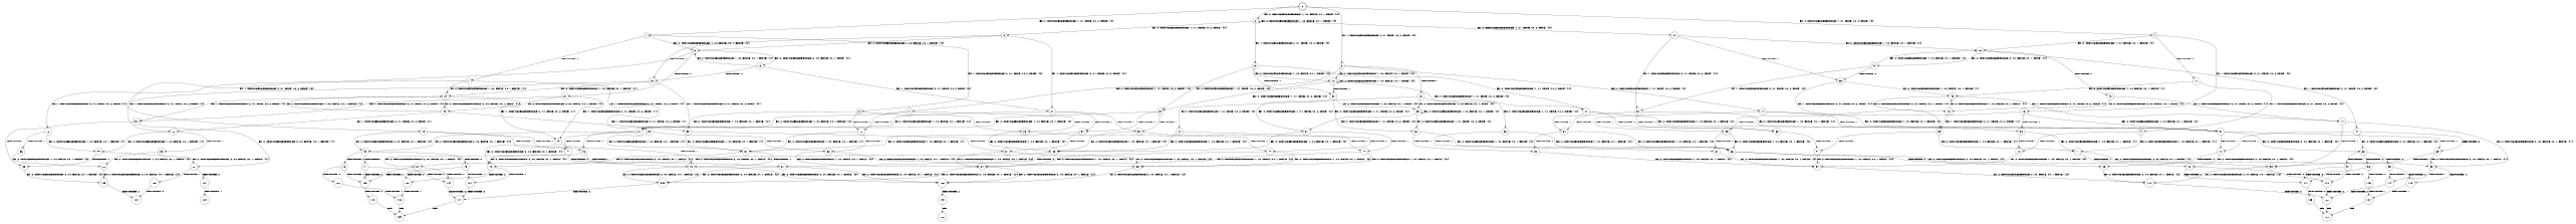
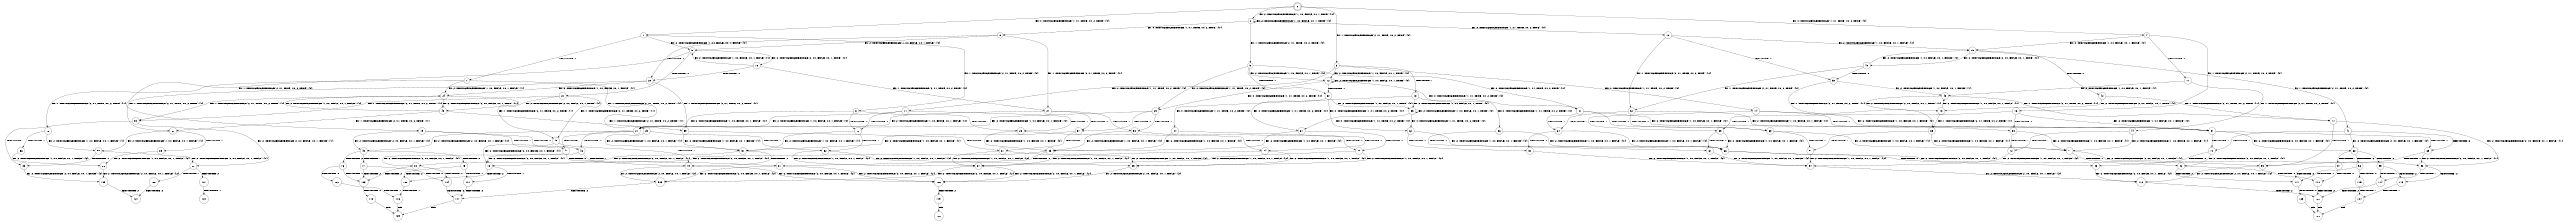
  digraph {
    node [shape=circle]
    0 [peripheries=2]
    1
    2
    3
    4
    5
    6
    7
    8
    9
    10
    11
    12
    13
    14
    15
    16
    17
    18
    19
    20
    21
    22
    23
    24
    25
    26
    27
    28
    29
    30
    31
    32
    33
    34
    35
    36
    37
    38
    39
    40
    41
    42
    43
    44
    45
    46
    47
    48
    49
    50
    51
    52
    53
    54
    55
    56
    57
    58
    59
    60
    61
    62
    63
    64
    65
    66
    67
    68
    69
    70
    71
    72
    73
    74
    75
    76
    77
    78
    79
    80
    81
    82
    83
    84
    85
    86
    87
    88
    89
    90
    91
    92
    93
    94
    95
    96
    97
    98
    99
    100
    101
    102
    103
    104
    n106 [label=505]
    106
    107
    n109 [label=188]
    109
    110
    111
    112
    113
    114
    115
    116
    117
    118
    119
    120
    121
    122
    123
    124
    125
    126
    128
    0 -> 1 [label="EX !0 !ATOMIC_EXCH_BRANCH (1, +1, TRUE, +0, 2, TRUE) !{0}"]
    0 -> 2 [label="EX !2 !ATOMIC_EXCH_BRANCH (1, +0, FALSE, +0, 1, TRUE) !{0}"]
    0 -> 3 [label="EX !1 !ATOMIC_EXCH_BRANCH (2, +1, TRUE, +0, 2, TRUE) !{0}"]
    0 -> 4 [label="EX !0 !ATOMIC_EXCH_BRANCH (1, +1, TRUE, +0, 2, TRUE) !{0}"]
    1 -> 5 [label="EX !2 !ATOMIC_EXCH_BRANCH (1, +0, FALSE, +0, 1, FALSE) !{0}"]
    1 -> 6 [label="EX !1 !ATOMIC_EXCH_BRANCH (2, +1, TRUE, +0, 2, TRUE) !{0}"]
    1 -> 7 [label="TERMINATE !0"]
    2 -> 2 [label="EX !2 !ATOMIC_EXCH_BRANCH (1, +0, FALSE, +0, 1, TRUE) !{0}"]
    2 -> 8 [label="EX !0 !ATOMIC_EXCH_BRANCH (1, +1, TRUE, +0, 2, TRUE) !{0}"]
    2 -> 9 [label="EX !1 !ATOMIC_EXCH_BRANCH (2, +1, TRUE, +0, 2, TRUE) !{0}"]
    2 -> 10 [label="EX !0 !ATOMIC_EXCH_BRANCH (1, +1, TRUE, +0, 2, TRUE) !{0}"]
    3 -> 11 [label="EX !0 !ATOMIC_EXCH_BRANCH (1, +1, TRUE, +0, 2, TRUE) !{0}"]
    3 -> 12 [label="EX !2 !ATOMIC_EXCH_BRANCH (1, +0, FALSE, +0, 1, TRUE) !{0}"]
    3 -> 13 [label="TERMINATE !1"]
    3 -> 14 [label="EX !0 !ATOMIC_EXCH_BRANCH (1, +1, TRUE, +0, 2, TRUE) !{0}"]
    4 -> 15 [label="EX !2 !ATOMIC_EXCH_BRANCH (1, +0, FALSE, +0, 1, FALSE) !{0}"]
    4 -> 16 [label="EX !1 !ATOMIC_EXCH_BRANCH (2, +1, TRUE, +0, 2, TRUE) !{0}"]
    4 -> 17 [label="TERMINATE !0"]
    5 -> 18 [label="EX !2 !ATOMIC_EXCH_BRANCH (2, +0, FALSE, +0, 1, TRUE) !{0}"]
    5 -> 19 [label="EX !1 !ATOMIC_EXCH_BRANCH (2, +1, TRUE, +0, 2, TRUE) !{0}"]
    5 -> 20 [label="TERMINATE !0"]
    6 -> 21 [label="EX !2 !ATOMIC_EXCH_BRANCH (1, +0, FALSE, +0, 1, FALSE) !{0}"]
    6 -> 22 [label="TERMINATE !0"]
    6 -> 23 [label="TERMINATE !1"]
    7 -> 24 [label="EX !2 !ATOMIC_EXCH_BRANCH (1, +0, FALSE, +0, 1, FALSE) !{1}"]
    7 -> 25 [label="EX !1 !ATOMIC_EXCH_BRANCH (2, +1, TRUE, +0, 2, TRUE) !{1}"]
    7 -> 26 [label="EX !1 !ATOMIC_EXCH_BRANCH (2, +1, TRUE, +0, 2, TRUE) !{1}"]
    8 -> 5 [label="EX !2 !ATOMIC_EXCH_BRANCH (1, +0, FALSE, +0, 1, FALSE) !{0}"]
    8 -> 27 [label="EX !1 !ATOMIC_EXCH_BRANCH (2, +1, TRUE, +0, 2, TRUE) !{0}"]
    8 -> 28 [label="TERMINATE !0"]
    9 -> 12 [label="EX !2 !ATOMIC_EXCH_BRANCH (1, +0, FALSE, +0, 1, TRUE) !{0}"]
    9 -> 29 [label="EX !0 !ATOMIC_EXCH_BRANCH (1, +1, TRUE, +0, 2, TRUE) !{0}"]
    9 -> 30 [label="TERMINATE !1"]
    9 -> 31 [label="EX !0 !ATOMIC_EXCH_BRANCH (1, +1, TRUE, +0, 2, TRUE) !{0}"]
    10 -> 15 [label="EX !2 !ATOMIC_EXCH_BRANCH (1, +0, FALSE, +0, 1, FALSE) !{0}"]
    10 -> 32 [label="EX !1 !ATOMIC_EXCH_BRANCH (2, +1, TRUE, +0, 2, TRUE) !{0}"]
    10 -> 33 [label="TERMINATE !0"]
    11 -> 21 [label="EX !2 !ATOMIC_EXCH_BRANCH (1, +0, FALSE, +0, 1, FALSE) !{0}"]
    11 -> 22 [label="TERMINATE !0"]
    11 -> 23 [label="TERMINATE !1"]
    12 -> 12 [label="EX !2 !ATOMIC_EXCH_BRANCH (1, +0, FALSE, +0, 1, TRUE) !{0}"]
    12 -> 29 [label="EX !0 !ATOMIC_EXCH_BRANCH (1, +1, TRUE, +0, 2, TRUE) !{0}"]
    12 -> 30 [label="TERMINATE !1"]
    12 -> 31 [label="EX !0 !ATOMIC_EXCH_BRANCH (1, +1, TRUE, +0, 2, TRUE) !{0}"]
    13 -> 34 [label="EX !0 !ATOMIC_EXCH_BRANCH (1, +1, TRUE, +0, 2, TRUE) !{0}"]
    13 -> 35 [label="EX !2 !ATOMIC_EXCH_BRANCH (1, +0, FALSE, +0, 1, TRUE) !{0}"]
    13 -> 36 [label="EX !0 !ATOMIC_EXCH_BRANCH (1, +1, TRUE, +0, 2, TRUE) !{0}"]
    14 -> 37 [label="EX !2 !ATOMIC_EXCH_BRANCH (1, +0, FALSE, +0, 1, FALSE) !{0}"]
    14 -> 38 [label="TERMINATE !0"]
    14 -> 39 [label="TERMINATE !1"]
    15 -> 40 [label="EX !2 !ATOMIC_EXCH_BRANCH (2, +0, FALSE, +0, 1, TRUE) !{0}"]
    15 -> 41 [label="EX !1 !ATOMIC_EXCH_BRANCH (2, +1, TRUE, +0, 2, TRUE) !{0}"]
    15 -> 42 [label="TERMINATE !0"]
    16 -> 37 [label="EX !2 !ATOMIC_EXCH_BRANCH (1, +0, FALSE, +0, 1, FALSE) !{0}"]
    16 -> 38 [label="TERMINATE !0"]
    16 -> 39 [label="TERMINATE !1"]
    17 -> 43 [label="EX !2 !ATOMIC_EXCH_BRANCH (1, +0, FALSE, +0, 1, FALSE) !{1}"]
    17 -> 44 [label="EX !1 !ATOMIC_EXCH_BRANCH (2, +1, TRUE, +0, 2, TRUE) !{1}"]
    18 -> 5 [label="EX !2 !ATOMIC_EXCH_BRANCH (1, +0, FALSE, +0, 1, FALSE) !{0}"]
    18 -> 27 [label="EX !1 !ATOMIC_EXCH_BRANCH (2, +1, TRUE, +0, 2, TRUE) !{0}"]
    18 -> 28 [label="TERMINATE !0"]
    19 -> 45 [label="EX !2 !ATOMIC_EXCH_BRANCH (2, +0, FALSE, +0, 1, FALSE) !{0}"]
    19 -> 46 [label="TERMINATE !0"]
    19 -> 47 [label="TERMINATE !1"]
    20 -> 48 [label="EX !2 !ATOMIC_EXCH_BRANCH (2, +0, FALSE, +0, 1, TRUE) !{1}"]
    20 -> 49 [label="EX !1 !ATOMIC_EXCH_BRANCH (2, +1, TRUE, +0, 2, TRUE) !{1}"]
    20 -> 50 [label="EX !1 !ATOMIC_EXCH_BRANCH (2, +1, TRUE, +0, 2, TRUE) !{1}"]
    21 -> 45 [label="EX !2 !ATOMIC_EXCH_BRANCH (2, +0, FALSE, +0, 1, FALSE) !{0}"]
    21 -> 46 [label="TERMINATE !0"]
    21 -> 47 [label="TERMINATE !1"]
    22 -> 51 [label="EX !2 !ATOMIC_EXCH_BRANCH (1, +0, FALSE, +0, 1, FALSE) !{1}"]
    22 -> 52 [label="TERMINATE !1"]
    23 -> 53 [label="EX !2 !ATOMIC_EXCH_BRANCH (1, +0, FALSE, +0, 1, FALSE) !{0}"]
    23 -> 54 [label="TERMINATE !0"]
    24 -> 48 [label="EX !2 !ATOMIC_EXCH_BRANCH (2, +0, FALSE, +0, 1, TRUE) !{1}"]
    24 -> 49 [label="EX !1 !ATOMIC_EXCH_BRANCH (2, +1, TRUE, +0, 2, TRUE) !{1}"]
    24 -> 50 [label="EX !1 !ATOMIC_EXCH_BRANCH (2, +1, TRUE, +0, 2, TRUE) !{1}"]
    25 -> 51 [label="EX !2 !ATOMIC_EXCH_BRANCH (1, +0, FALSE, +0, 1, FALSE) !{1}"]
    25 -> 52 [label="TERMINATE !1"]
    26 -> 55 [label="EX !2 !ATOMIC_EXCH_BRANCH (1, +0, FALSE, +0, 1, FALSE) !{1}"]
    26 -> 56 [label="TERMINATE !1"]
    27 -> 21 [label="EX !2 !ATOMIC_EXCH_BRANCH (1, +0, FALSE, +0, 1, FALSE) !{0}"]
    27 -> 57 [label="TERMINATE !0"]
    27 -> 58 [label="TERMINATE !1"]
    28 -> 24 [label="EX !2 !ATOMIC_EXCH_BRANCH (1, +0, FALSE, +0, 1, FALSE) !{1}"]
    28 -> 59 [label="EX !1 !ATOMIC_EXCH_BRANCH (2, +1, TRUE, +0, 2, TRUE) !{1}"]
    28 -> 60 [label="EX !1 !ATOMIC_EXCH_BRANCH (2, +1, TRUE, +0, 2, TRUE) !{1}"]
    29 -> 21 [label="EX !2 !ATOMIC_EXCH_BRANCH (1, +0, FALSE, +0, 1, FALSE) !{0}"]
    29 -> 57 [label="TERMINATE !0"]
    29 -> 58 [label="TERMINATE !1"]
    30 -> 35 [label="EX !2 !ATOMIC_EXCH_BRANCH (1, +0, FALSE, +0, 1, TRUE) !{0}"]
    30 -> 61 [label="EX !0 !ATOMIC_EXCH_BRANCH (1, +1, TRUE, +0, 2, TRUE) !{0}"]
    30 -> 62 [label="EX !0 !ATOMIC_EXCH_BRANCH (1, +1, TRUE, +0, 2, TRUE) !{0}"]
    31 -> 37 [label="EX !2 !ATOMIC_EXCH_BRANCH (1, +0, FALSE, +0, 1, FALSE) !{0}"]
    31 -> 63 [label="TERMINATE !0"]
    31 -> 64 [label="TERMINATE !1"]
    32 -> 37 [label="EX !2 !ATOMIC_EXCH_BRANCH (1, +0, FALSE, +0, 1, FALSE) !{0}"]
    32 -> 63 [label="TERMINATE !0"]
    32 -> 64 [label="TERMINATE !1"]
    33 -> 43 [label="EX !2 !ATOMIC_EXCH_BRANCH (1, +0, FALSE, +0, 1, FALSE) !{1}"]
    33 -> 65 [label="EX !1 !ATOMIC_EXCH_BRANCH (2, +1, TRUE, +0, 2, TRUE) !{1}"]
    34 -> 53 [label="EX !2 !ATOMIC_EXCH_BRANCH (1, +0, FALSE, +0, 1, FALSE) !{0}"]
    34 -> 54 [label="TERMINATE !0"]
    35 -> 35 [label="EX !2 !ATOMIC_EXCH_BRANCH (1, +0, FALSE, +0, 1, TRUE) !{0}"]
    35 -> 61 [label="EX !0 !ATOMIC_EXCH_BRANCH (1, +1, TRUE, +0, 2, TRUE) !{0}"]
    35 -> 62 [label="EX !0 !ATOMIC_EXCH_BRANCH (1, +1, TRUE, +0, 2, TRUE) !{0}"]
    36 -> 66 [label="EX !2 !ATOMIC_EXCH_BRANCH (1, +0, FALSE, +0, 1, FALSE) !{0}"]
    36 -> 67 [label="TERMINATE !0"]
    37 -> 68 [label="EX !2 !ATOMIC_EXCH_BRANCH (2, +0, FALSE, +0, 1, FALSE) !{0}"]
    37 -> 69 [label="TERMINATE !0"]
    37 -> 70 [label="TERMINATE !1"]
    38 -> 71 [label="EX !2 !ATOMIC_EXCH_BRANCH (1, +0, FALSE, +0, 1, FALSE) !{1}"]
    38 -> 72 [label="TERMINATE !1"]
    39 -> 66 [label="EX !2 !ATOMIC_EXCH_BRANCH (1, +0, FALSE, +0, 1, FALSE) !{0}"]
    39 -> 67 [label="TERMINATE !0"]
    40 -> 15 [label="EX !2 !ATOMIC_EXCH_BRANCH (1, +0, FALSE, +0, 1, FALSE) !{0}"]
    40 -> 32 [label="EX !1 !ATOMIC_EXCH_BRANCH (2, +1, TRUE, +0, 2, TRUE) !{0}"]
    40 -> 33 [label="TERMINATE !0"]
    41 -> 68 [label="EX !2 !ATOMIC_EXCH_BRANCH (2, +0, FALSE, +0, 1, FALSE) !{0}"]
    41 -> 69 [label="TERMINATE !6"]
    41 -> 70 [label="TERMINATE !1"]
    42 -> 73 [label="EX !2 !ATOMIC_EXCH_BRANCH (2, +0, FALSE, +0, 1, TRUE) !{1}"]
    42 -> 74 [label="EX !1 !ATOMIC_EXCH_BRANCH (2, +1, TRUE, +0, 2, TRUE) !{1}"]
    43 -> 73 [label="EX !2 !ATOMIC_EXCH_BRANCH (2, +0, FALSE, +0, 1, TRUE) !{1}"]
    43 -> 74 [label="EX !1 !ATOMIC_EXCH_BRANCH (2, +1, TRUE, +0, 2, TRUE) !{1}"]
    44 -> 71 [label="EX !2 !ATOMIC_EXCH_BRANCH (1, +0, FALSE, +0, 1, FALSE) !{1}"]
    44 -> 72 [label="TERMINATE !1"]
    45 -> 75 [label="TERMINATE !0"]
    45 -> 76 [label="TERMINATE !2"]
    45 -> 77 [label="TERMINATE !1"]
    46 -> 78 [label="EX !2 !ATOMIC_EXCH_BRANCH (2, +0, FALSE, +0, 1, FALSE) !{1}"]
    46 -> 79 [label="TERMINATE !1"]
    47 -> 80 [label="EX !2 !ATOMIC_EXCH_BRANCH (2, +0, FALSE, +0, 1, FALSE) !{0}"]
    47 -> 81 [label="TERMINATE !0"]
    48 -> 24 [label="EX !2 !ATOMIC_EXCH_BRANCH (1, +0, FALSE, +0, 1, FALSE) !{1}"]
    48 -> 59 [label="EX !1 !ATOMIC_EXCH_BRANCH (2, +1, TRUE, +0, 2, TRUE) !{1}"]
    48 -> 60 [label="EX !1 !ATOMIC_EXCH_BRANCH (2, +1, TRUE, +0, 2, TRUE) !{1}"]
    49 -> 78 [label="EX !2 !ATOMIC_EXCH_BRANCH (2, +0, FALSE, +0, 1, FALSE) !{1}"]
    49 -> 79 [label="TERMINATE !1"]
    50 -> 82 [label="EX !2 !ATOMIC_EXCH_BRANCH (2, +0, FALSE, +0, 1, FALSE) !{1}"]
    50 -> 83 [label="TERMINATE !1"]
    51 -> 78 [label="EX !2 !ATOMIC_EXCH_BRANCH (2, +0, FALSE, +0, 1, FALSE) !{1}"]
    51 -> 79 [label="TERMINATE !1"]
    52 -> 84 [label="EX !2 !ATOMIC_EXCH_BRANCH (1, +0, FALSE, +0, 1, FALSE) !{2}"]
    52 -> 85 [label="EX !2 !ATOMIC_EXCH_BRANCH (1, +0, FALSE, +0, 1, FALSE) !{2}"]
    53 -> 80 [label="EX !2 !ATOMIC_EXCH_BRANCH (2, +0, FALSE, +0, 1, FALSE) !{0}"]
    53 -> 81 [label="TERMINATE !0"]
    54 -> 84 [label="EX !2 !ATOMIC_EXCH_BRANCH (1, +0, FALSE, +0, 1, FALSE) !{2}"]
    54 -> 85 [label="EX !2 !ATOMIC_EXCH_BRANCH (1, +0, FALSE, +0, 1, FALSE) !{2}"]
    55 -> 82 [label="EX !2 !ATOMIC_EXCH_BRANCH (2, +0, FALSE, +0, 1, FALSE) !{1}"]
    55 -> 83 [label="TERMINATE !1"]
    56 -> 86 [label="EX !2 !ATOMIC_EXCH_BRANCH (1, +0, FALSE, +0, 1, FALSE) !{2}"]
    57 -> 51 [label="EX !2 !ATOMIC_EXCH_BRANCH (1, +0, FALSE, +0, 1, FALSE) !{1}"]
    57 -> 87 [label="TERMINATE !1"]
    58 -> 53 [label="EX !2 !ATOMIC_EXCH_BRANCH (1, +0, FALSE, +0, 1, FALSE) !{0}"]
    58 -> 88 [label="TERMINATE !0"]
    59 -> 51 [label="EX !2 !ATOMIC_EXCH_BRANCH (1, +0, FALSE, +0, 1, FALSE) !{1}"]
    59 -> 87 [label="TERMINATE !1"]
    60 -> 55 [label="EX !2 !ATOMIC_EXCH_BRANCH (1, +0, FALSE, +0, 1, FALSE) !{1}"]
    60 -> 89 [label="TERMINATE !1"]
    61 -> 53 [label="EX !2 !ATOMIC_EXCH_BRANCH (1, +0, FALSE, +0, 1, FALSE) !{0}"]
    61 -> 88 [label="TERMINATE !0"]
    62 -> 66 [label="EX !2 !ATOMIC_EXCH_BRANCH (1, +0, FALSE, +0, 1, FALSE) !{0}"]
    62 -> 90 [label="TERMINATE !0"]
+   63 -> 71 [label="EX !2 !ATOMIC_EXCH_BRANCH (1, +0, FALSE, +0, 1, FALSE) !{1}"]
    63 -> 91 [label="TERMINATE !1"]
    64 -> 66 [label="EX !2 !ATOMIC_EXCH_BRANCH (1, +0, FALSE, +0, 1, FALSE) !{0}"]
    64 -> 90 [label="TERMINATE !0"]
    65 -> 71 [label="EX !2 !ATOMIC_EXCH_BRANCH (1, +0, FALSE, +0, 1, FALSE) !{1}"]
    65 -> 91 [label="TERMINATE !1"]
    66 -> 92 [label="EX !2 !ATOMIC_EXCH_BRANCH (2, +0, FALSE, +0, 1, FALSE) !{0}"]
    66 -> 93 [label="TERMINATE !0"]
    67 -> 94 [label="EX !2 !ATOMIC_EXCH_BRANCH (1, +0, FALSE, +0, 1, FALSE) !{2}"]
    68 -> 95 [label="TERMINATE !0"]
    68 -> 96 [label="TERMINATE !2"]
    68 -> 97 [label="TERMINATE !1"]
    69 -> 98 [label="EX !2 !ATOMIC_EXCH_BRANCH (2, +0, FALSE, +0, 1, FALSE) !{1}"]
    69 -> 99 [label="TERMINATE !1"]
    70 -> 92 [label="EX !2 !ATOMIC_EXCH_BRANCH (2, +0, FALSE, +0, 1, FALSE) !{0}"]
    70 -> 93 [label="TERMINATE !0"]
    71 -> 98 [label="EX !2 !ATOMIC_EXCH_BRANCH (2, +0, FALSE, +0, 1, FALSE) !{1}"]
    71 -> 99 [label="TERMINATE !1"]
    72 -> 94 [label="EX !2 !ATOMIC_EXCH_BRANCH (1, +0, FALSE, +0, 1, FALSE) !{2}"]
    73 -> 43 [label="EX !2 !ATOMIC_EXCH_BRANCH (1, +0, FALSE, +0, 1, FALSE) !{1}"]
    73 -> 65 [label="EX !1 !ATOMIC_EXCH_BRANCH (2, +1, TRUE, +0, 2, TRUE) !{1}"]
    74 -> 98 [label="EX !2 !ATOMIC_EXCH_BRANCH (2, +0, FALSE, +0, 1, FALSE) !{1}"]
    74 -> 99 [label="TERMINATE !1"]
    75 -> 100 [label="TERMINATE !2"]
    75 -> 101 [label="TERMINATE !1"]
    76 -> 102 [label="TERMINATE !0"]
    76 -> 103 [label="TERMINATE !1"]
    77 -> 103 [label="TERMINATE !2"]
    77 -> 104 [label="TERMINATE !0"]
    78 -> 100 [label="TERMINATE !2"]
    78 -> 101 [label="TERMINATE !1"]
    79 -> n106 [label="EX !2 !ATOMIC_EXCH_BRANCH (2, +0, FALSE, +0, 1, FALSE) !{2}"]
    79 -> 106 [label="EX !2 !ATOMIC_EXCH_BRANCH (2, +0, FALSE, +0, 1, FALSE) !{2}"]
    80 -> 103 [label="TERMINATE !2"]
    80 -> 104 [label="TERMINATE !0"]
    81 -> n106 [label="EX !2 !ATOMIC_EXCH_BRANCH (2, +0, FALSE, +0, 1, FALSE) !{2}"]
    81 -> 106 [label="EX !2 !ATOMIC_EXCH_BRANCH (2, +0, FALSE, +0, 1, FALSE) !{2}"]
    82 -> 107 [label="TERMINATE !2"]
    82 -> n109 [label="TERMINATE !1"]
    83 -> 109 [label="EX !2 !ATOMIC_EXCH_BRANCH (2, +0, FALSE, +0, 1, FALSE) !{2}"]
    84 -> n106 [label="EX !2 !ATOMIC_EXCH_BRANCH (2, +0, FALSE, +0, 1, FALSE) !{2}"]
    84 -> 106 [label="EX !2 !ATOMIC_EXCH_BRANCH (2, +0, FALSE, +0, 1, FALSE) !{2}"]
    85 -> 106 [label="EX !2 !ATOMIC_EXCH_BRANCH (2, +0, FALSE, +0, 1, FALSE) !{2}"]
    86 -> 109 [label="EX !2 !ATOMIC_EXCH_BRANCH (2, +0, FALSE, +0, 1, FALSE) !{2}"]
    87 -> 84 [label="EX !2 !ATOMIC_EXCH_BRANCH (1, +0, FALSE, +0, 1, FALSE) !{2}"]
    87 -> 85 [label="EX !2 !ATOMIC_EXCH_BRANCH (1, +0, FALSE, +0, 1, FALSE) !{2}"]
    88 -> 84 [label="EX !2 !ATOMIC_EXCH_BRANCH (1, +0, FALSE, +0, 1, FALSE) !{2}"]
    88 -> 85 [label="EX !2 !ATOMIC_EXCH_BRANCH (1, +0, FALSE, +0, 1, FALSE) !{2}"]
    89 -> 86 [label="EX !2 !ATOMIC_EXCH_BRANCH (1, +0, FALSE, +0, 1, FALSE) !{2}"]
    90 -> 94 [label="EX !2 !ATOMIC_EXCH_BRANCH (1, +0, FALSE, +0, 1, FALSE) !{2}"]
    91 -> 94 [label="EX !2 !ATOMIC_EXCH_BRANCH (1, +0, FALSE, +0, 1, FALSE) !{2}"]
    92 -> 110 [label="TERMINATE !0"]
    92 -> 111 [label="TERMINATE !2"]
    93 -> 112 [label="EX !2 !ATOMIC_EXCH_BRANCH (2, +0, FALSE, +0, 1, FALSE) !{2}"]
    94 -> 112 [label="EX !2 !ATOMIC_EXCH_BRANCH (2, +0, FALSE, +0, 1, FALSE) !{2}"]
    95 -> 113 [label="TERMINATE !2"]
    95 -> 114 [label="TERMINATE !1"]
    96 -> 111 [label="TERMINATE !1"]
    96 -> 115 [label="TERMINATE !0"]
    97 -> 110 [label="TERMINATE !0"]
    97 -> 111 [label="TERMINATE !2"]
    98 -> 113 [label="TERMINATE !2"]
    98 -> 114 [label="TERMINATE !1"]
    99 -> 112 [label="EX !2 !ATOMIC_EXCH_BRANCH (2, +0, FALSE, +0, 1, FALSE) !{2}"]
    100 -> 116 [label="TERMINATE !1"]
    101 -> 117 [label="TERMINATE !2"]
    102 -> 116 [label="TERMINATE !1"]
    103 -> 118 [label="TERMINATE !0"]
    104 -> 117 [label="TERMINATE !2"]
    n106 -> 117 [label="TERMINATE !2"]
    106 -> 119 [label="TERMINATE !2"]
    107 -> 120 [label="TERMINATE !1"]
-   n109 -> 121 [label="TERMINATE !9"]
+   n109 -> 121 [label="TERMINATE !2"]
    109 -> 121 [label="TERMINATE !2"]
    110 -> 122 [label="TERMINATE !2"]
    111 -> 123 [label="TERMINATE !0"]
    112 -> 122 [label="TERMINATE !2"]
    113 -> 124 [label="TERMINATE !1"]
    114 -> 122 [label="TERMINATE !2"]
    115 -> 124 [label="TERMINATE !1"]
    116 -> 125 [label=exit]
    117 -> 125 [label=exit]
    118 -> 125 [label=exit]
    119 -> 126 [label=exit]
    122 -> 128 [label=exit]
    123 -> 128 [label=exit]
    124 -> 128 [label=exit]
  }
